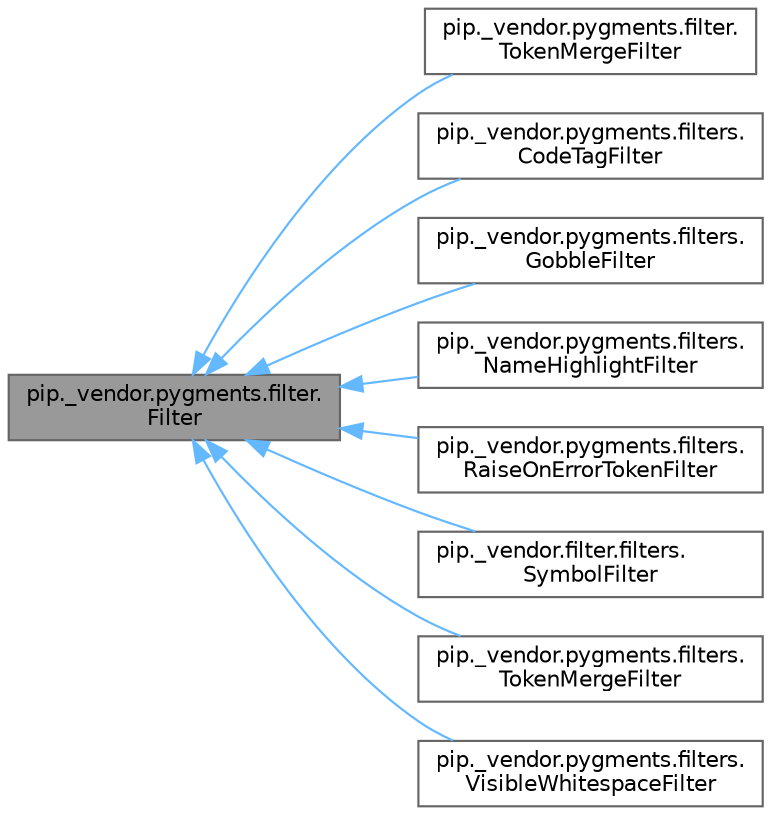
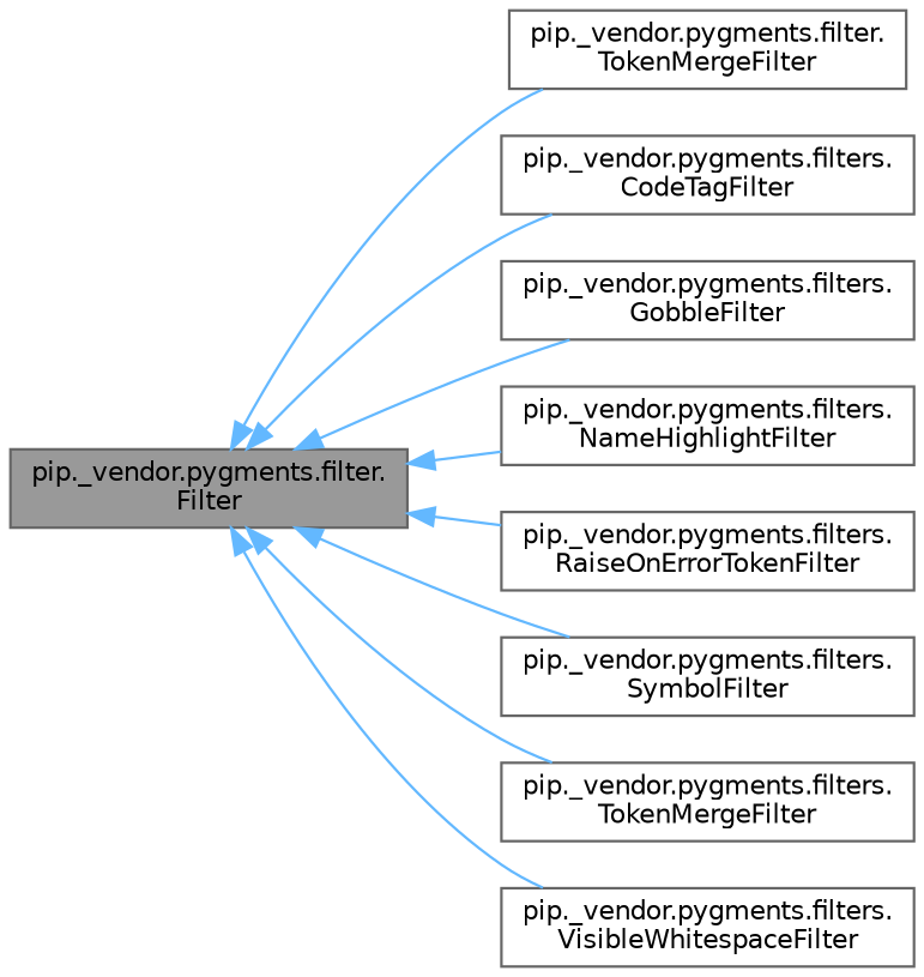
  digraph {
    rankdir=LR
    node [color=gray40 fillcolor=white fontname=Helvetica fontsize=10 shape=box style=filled]
    edge [color=steelblue1 dir=back fontname=Helvetica fontsize=10 labelfontname=Helvetica labelfontsize=10 style=solid]
    n1 [fillcolor=grey60 fontcolor=black height=0.2 label="pip._vendor.pygments.filter.\lFilter" width=0.4]
    n2 [height=0.2 label="pip._vendor.pygments.filter.\lTokenMergeFilter" width=0.4]
    n3 [height=0.2 label="pip._vendor.pygments.filters.\lCodeTagFilter" width=0.4]
    n4 [height=0.2 label="pip._vendor.pygments.filters.\lGobbleFilter" width=0.4]
    n5 [height=0.2 label="pip._vendor.pygments.filters.\lNameHighlightFilter" width=0.4]
    n6 [height=0.2 label="pip._vendor.pygments.filters.\lRaiseOnErrorTokenFilter" width=0.4]
-   n7 [height=0.2 label="pip._vendor.filter.filters.\lSymbolFilter" width=0.4]
+   n7 [height=0.2 label="pip._vendor.pygments.filters.\lSymbolFilter" width=0.4]
    n8 [height=0.2 label="pip._vendor.pygments.filters.\lTokenMergeFilter" width=0.4]
    n9 [height=0.2 label="pip._vendor.pygments.filters.\lVisibleWhitespaceFilter" width=0.4]
    n1 -> n2
    n1 -> n3
    n1 -> n4
    n1 -> n5
    n1 -> n6
    n1 -> n7
    n1 -> n8
    n1 -> n9
  }
